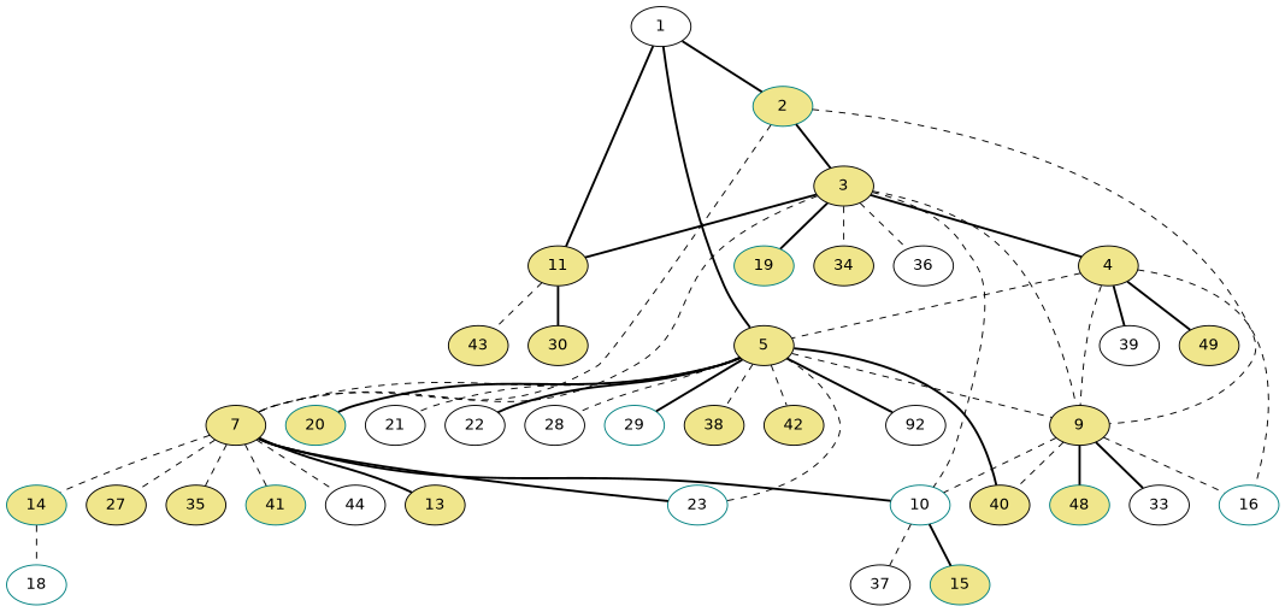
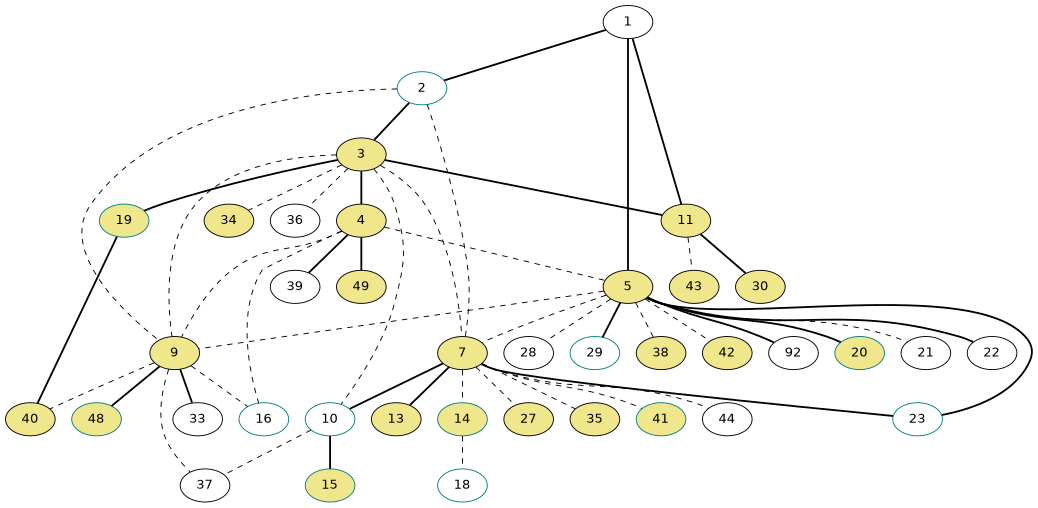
  graph {
    fontname="DejaVu Sans"
    node [color=black fillcolor=khaki fontname="DejaVu Sans" style=filled]
    edge [fontname="DejaVu Sans" style=dashed]
    1 [fillcolor=white super="+26"]
-   2 [color=teal super="+17"]
+   2 [color=teal fillcolor=white super="+17"]
    5 [super="+6"]
    11 [super="+24"]
    3 [super="+32"]
    7 [super="+8"]
    9 [super="+25"]
    n8 [fillcolor=white label=92]
    20 [color=teal]
    21 [fillcolor=white]
    22 [fillcolor=white]
    23 [color=teal fillcolor=white]
    28 [fillcolor=white]
    29 [color=teal fillcolor=white]
    38
    40
    42
    30 [super="+45"]
    43
    4 [super="+31"]
    10 [color=teal fillcolor=white super="+46"]
    19 [color=teal]
    34
    36 [fillcolor=white]
    13
    14 [color=teal]
    27 [super="+47"]
    35
    41 [color=teal]
    44 [fillcolor=white]
    16 [color=teal fillcolor=white]
    33 [fillcolor=white]
    48 [color=teal]
    39 [fillcolor=white]
    49
    15 [color=teal]
    37 [fillcolor=white]
    18 [color=teal fillcolor=white]
    1 -- 2 [style=bold]
    1 -- 5 [style=bold]
    1 -- 11 [style=bold]
    2 -- 3 [style=bold]
    2 -- 7
    2 -- 9
    5 -- 7
    5 -- 9
    5 -- n8 [style=bold]
    5 -- 20 [style=bold]
    5 -- 21
    5 -- 22 [style=bold]
-   5 -- 23
+   5 -- 23 [style=bold]
    5 -- 28
    5 -- 29 [style=bold]
    5 -- 38
-   5 -- 40 [style=bold]
+   19 -- 40 [style=bold]
    5 -- 42
    11 -- 30 [style=bold]
    11 -- 43
    3 -- 11 [style=bold]
    3 -- 7
    3 -- 9
    3 -- 4 [style=bold]
    3 -- 10
    3 -- 19 [style=bold]
    3 -- 34
    3 -- 36
    7 -- 23 [style=bold]
    7 -- 10 [style=bold]
    7 -- 13 [style=bold]
    7 -- 14
    7 -- 27
    7 -- 35
    7 -- 41
    7 -- 44
    9 -- 40
-   9 -- 10
+   9 -- 37
    9 -- 16
    9 -- 33 [style=bold]
    9 -- 48 [style=bold]
    4 -- 5
    4 -- 9
    4 -- 16
    4 -- 39 [style=bold]
    4 -- 49 [style=bold]
    10 -- 15 [style=bold]
    10 -- 37
    14 -- 18
  }
